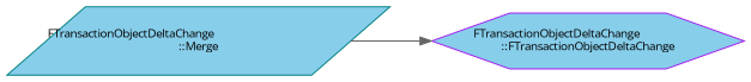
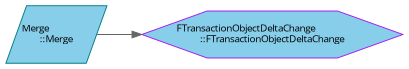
  digraph {
    rankdir=RL
    fontname="Open Sans"
    node [fillcolor=skyblue fontname="Open Sans" fontsize=10 style=filled]
    n1 [color=purple fontcolor=black height=0.2 label="FTransactionObjectDeltaChange\l::FTransactionObjectDeltaChange" shape=hexagon width=0.4]
-   n2 [color=teal height=0.2 label="FTransactionObjectDeltaChange\l::Merge" shape=parallelogram width=0.4]
+   n2 [color=teal height=0.2 label="Merge\l::Merge" shape=parallelogram width=0.4]
    n1 -> n2 [color=gray40 dir=back fontname="Open Sans" fontsize=10 labelfontname=Helvetica labelfontsize=10 style=solid]
  }
